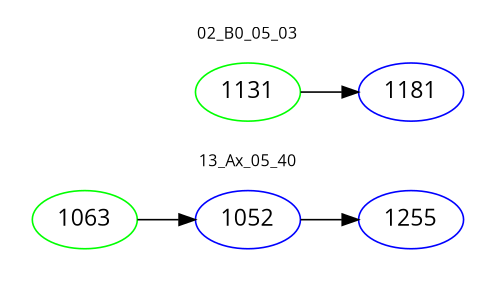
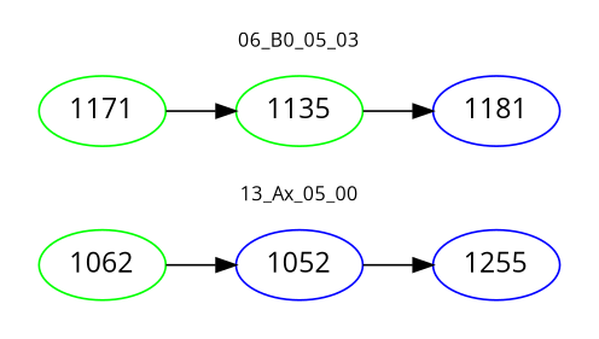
  digraph {
    fontname="Open Sans"
    rankdir=LR
    node [color=green fontname="Open Sans"]
    edge [color=black fontname="Open Sans"]
-   n1 [label=1063]
+   n1 [label=1062]
    n2 [color=blue label=1052]
    n3 [color=blue label=1255]
-   n5 [label=1131]
+   n4 [label=1171]
+   n5 [label=1135]
    n6 [color=blue label=1181]
    subgraph cluster_1 {
      color=white
      fontsize=10
-     label="13_Ax_05_40"
+     label="13_Ax_05_00"
      n1
      n2
      n3
    }
    subgraph cluster_2 {
      color=white
      fontsize=10
-     label="02_B0_05_03"
+     label="06_B0_05_03"
+     n4
      n5
      n6
    }
    n1 -> n2
    n2 -> n3
+   n4 -> n5
    n5 -> n6
  }
